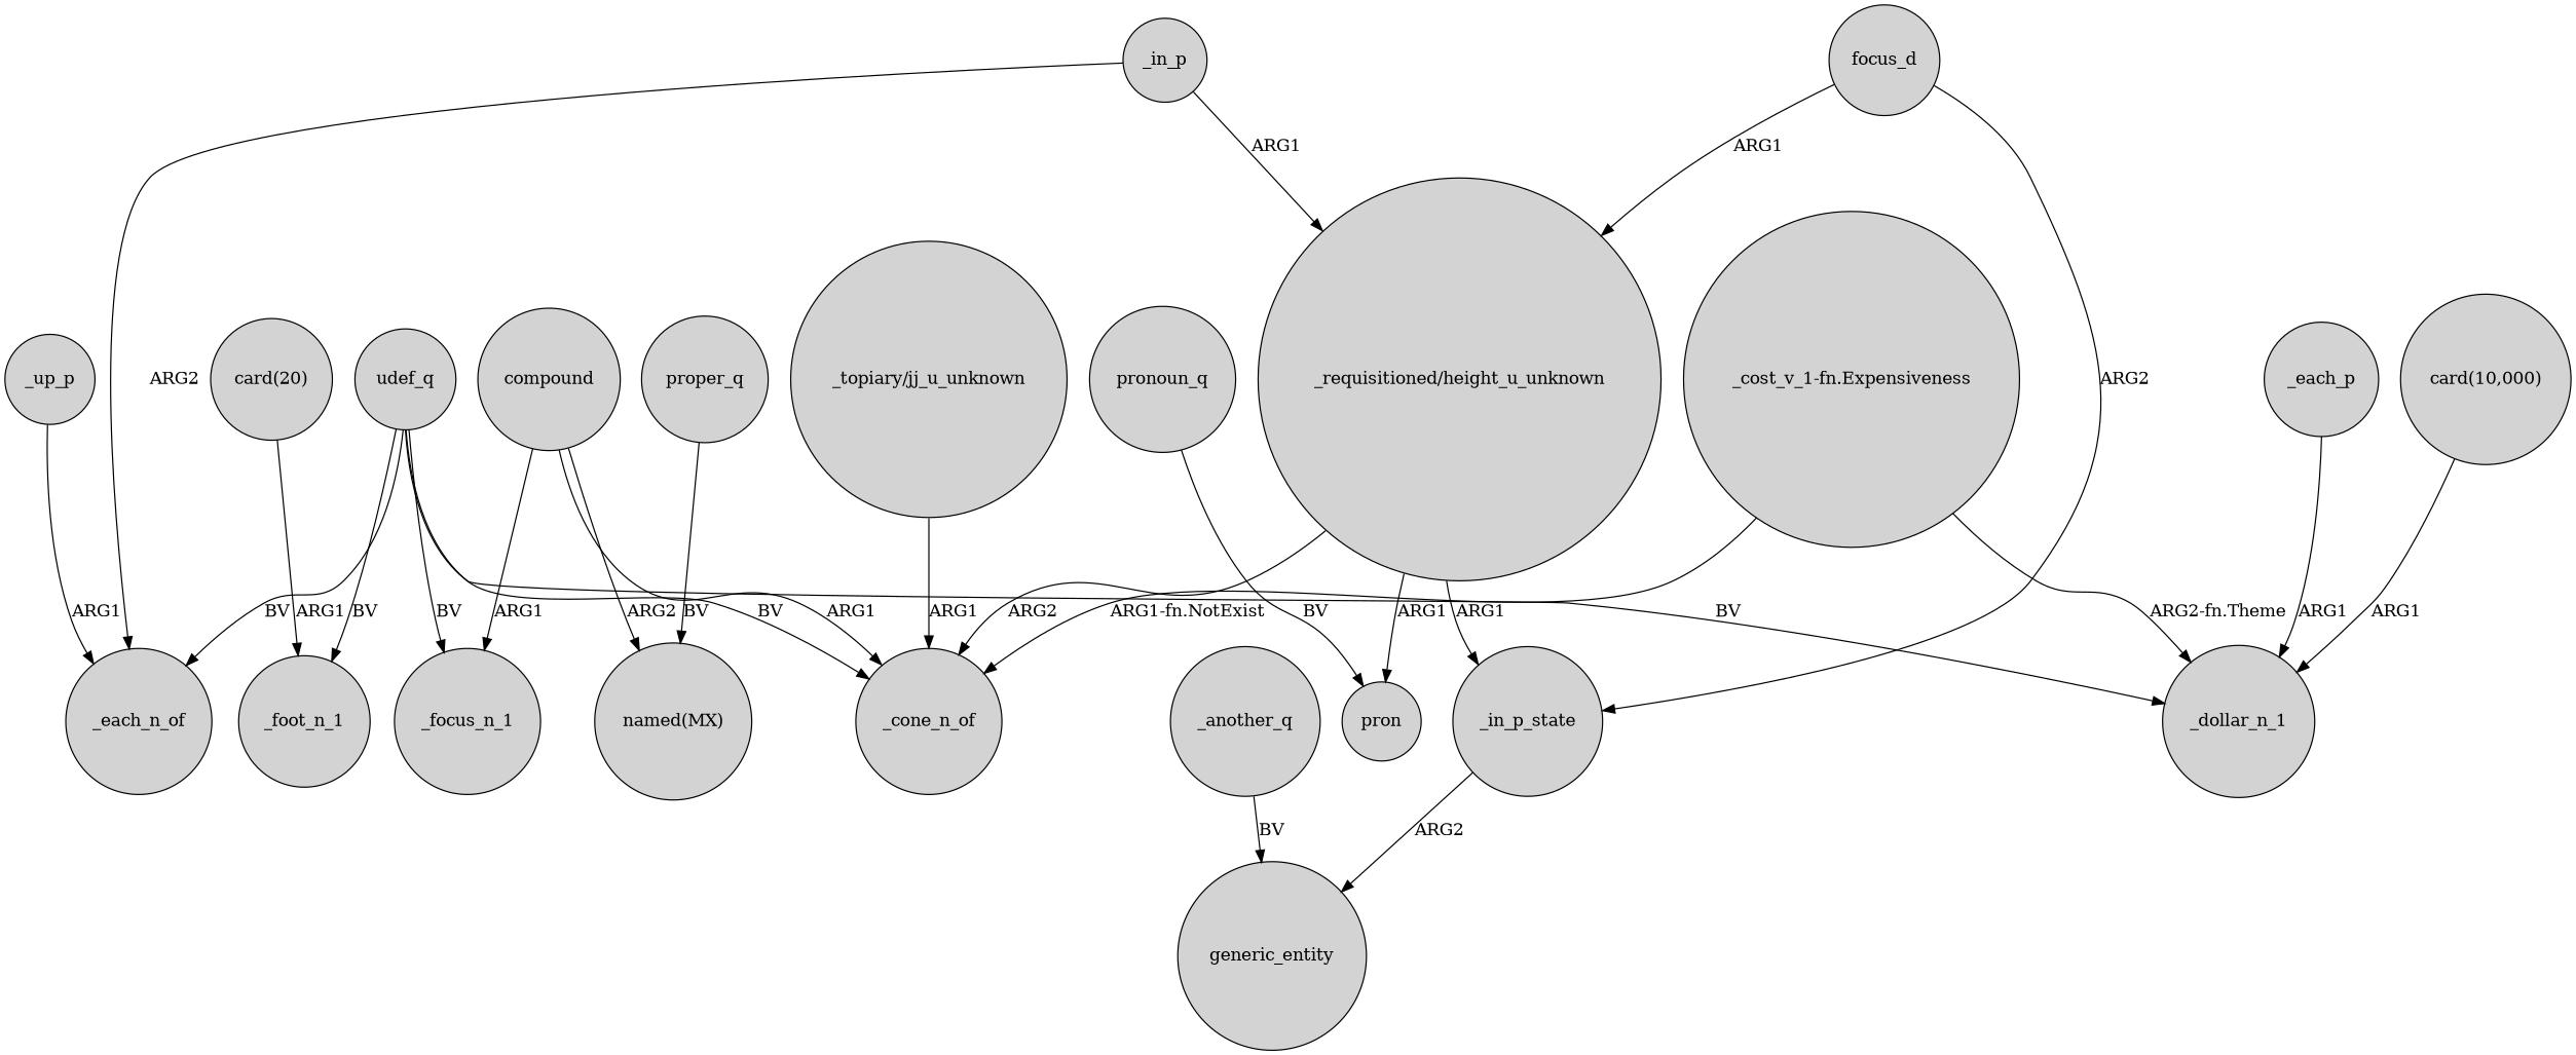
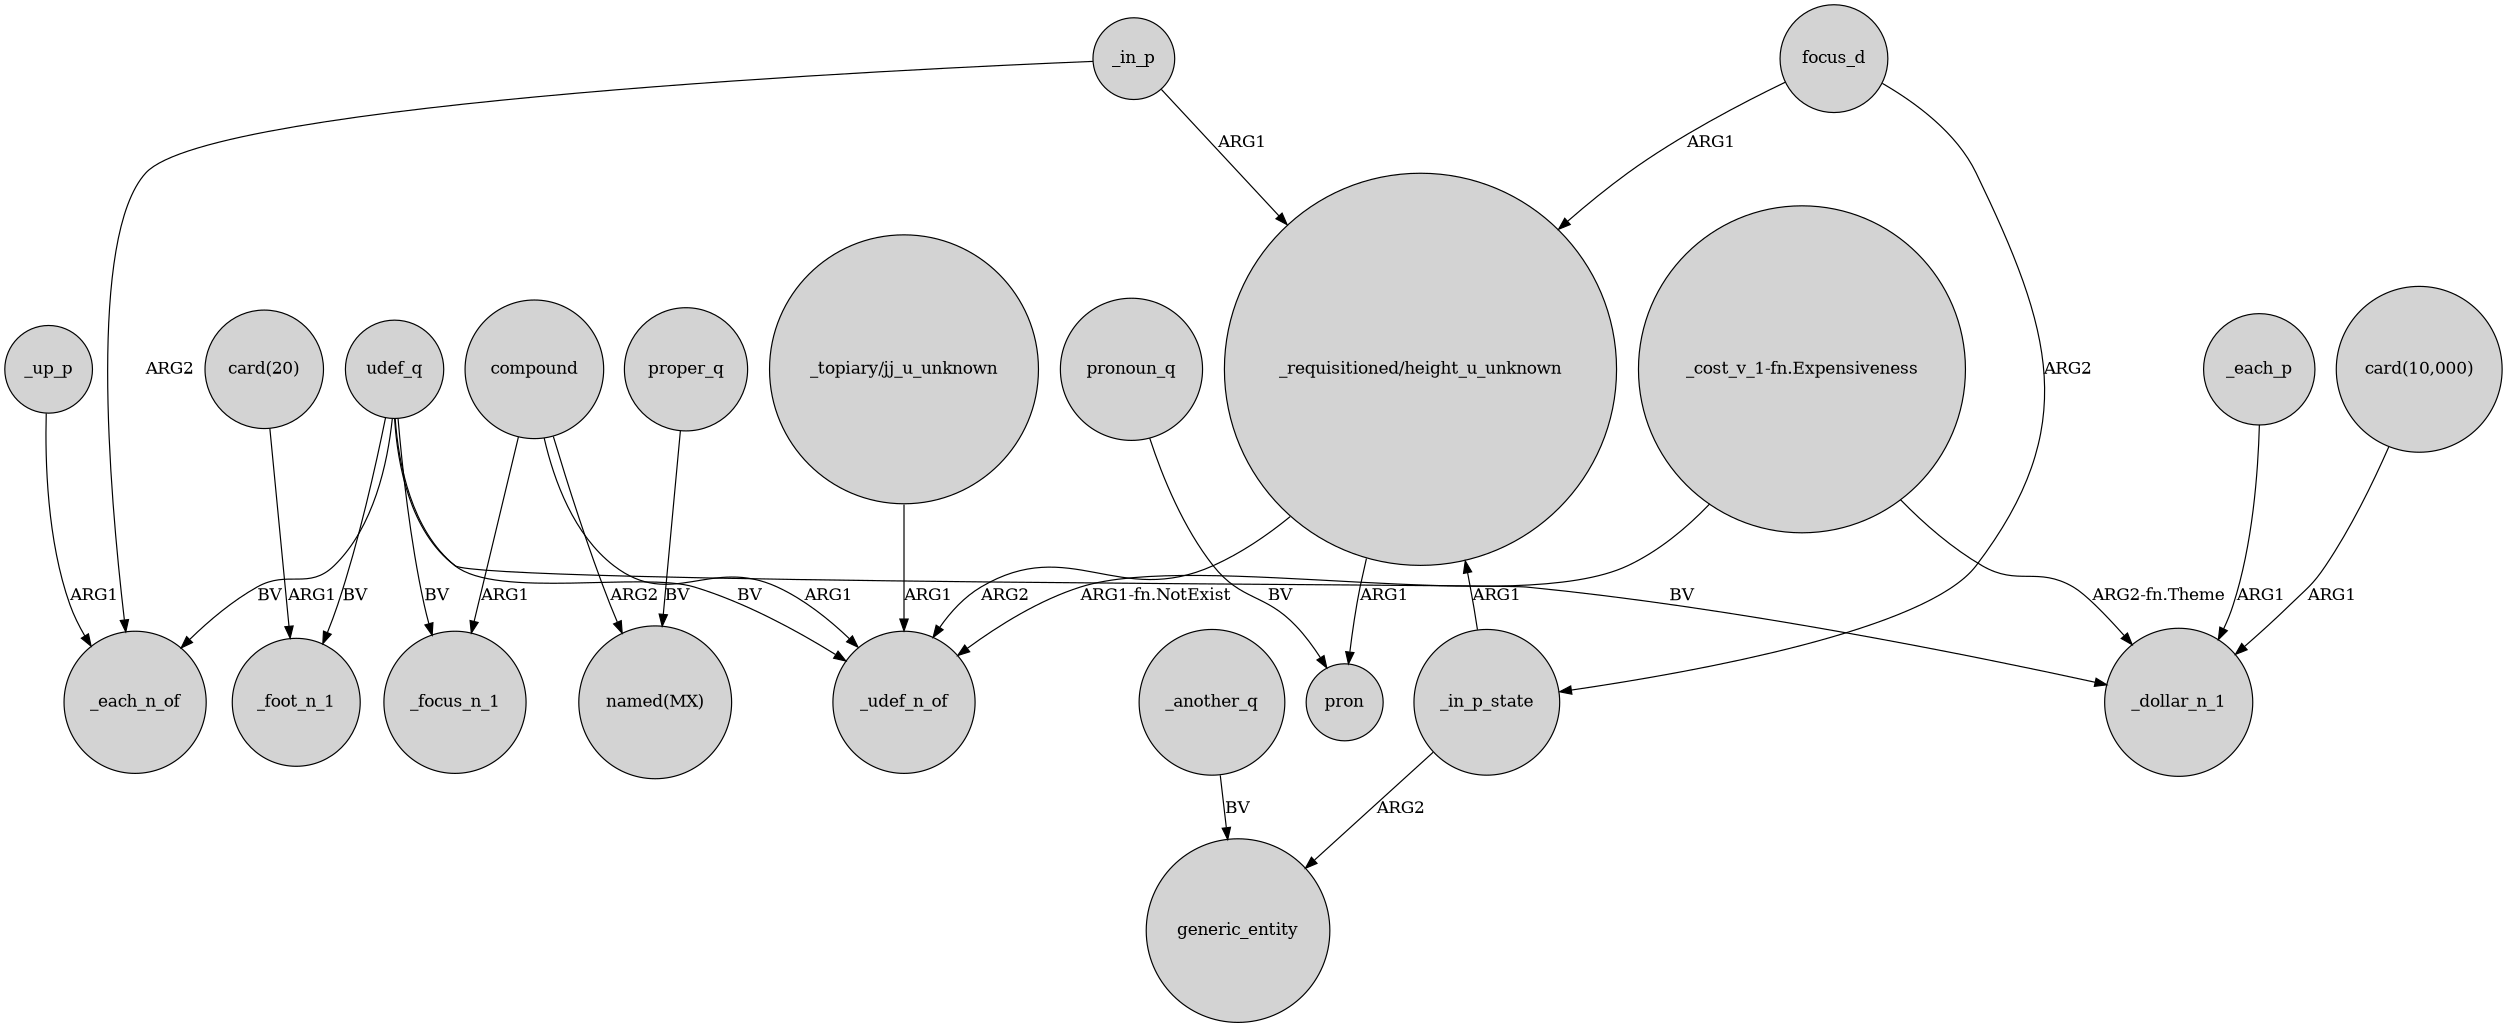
  digraph {
    node [shape=circle style=filled]
    n1 [label=_each_n_of]
    udef_q
    _foot_n_1
    n4 [label=_focus_n_1]
    _dollar_n_1
-   _cone_n_of
+   _cone_n_of [label=_udef_n_of]
    focus_d
    _in_p_state
    n9 [label="_requisitioned/height_u_unknown"]
    generic_entity
    pron
    _up_p
    _in_p
    compound
    "named(MX)"
    "card(10,000)"
    "_cost_v_1-fn.Expensiveness"
    _another_q
    pronoun_q
    proper_q
    "card(20)"
    "_topiary/jj_u_unknown"
    _each_p
    udef_q -> n1 [label=BV]
    udef_q -> _foot_n_1 [label=BV]
    udef_q -> n4 [label=BV]
    udef_q -> _dollar_n_1 [label=BV]
    udef_q -> _cone_n_of [label=BV]
    focus_d -> _in_p_state [label=ARG2]
    focus_d -> n9 [label=ARG1]
-   n9 -> _in_p_state [label=ARG1]
+   _in_p_state -> n9 [label=ARG1]
    _in_p_state -> generic_entity [label=ARG2]
    n9 -> _cone_n_of [label=ARG2]
    n9 -> pron [label=ARG1]
    _up_p -> n1 [label=ARG1]
    _in_p -> n1 [label=ARG2]
    _in_p -> n9 [label=ARG1]
    compound -> n4 [label=ARG1]
    compound -> _cone_n_of [label=ARG1]
    compound -> "named(MX)" [label=ARG2]
    "card(10,000)" -> _dollar_n_1 [label=ARG1]
    "_cost_v_1-fn.Expensiveness" -> _dollar_n_1 [label="ARG2-fn.Theme"]
    "_cost_v_1-fn.Expensiveness" -> _cone_n_of [label="ARG1-fn.NotExist"]
    _another_q -> generic_entity [label=BV]
    pronoun_q -> pron [label=BV]
    proper_q -> "named(MX)" [label=BV]
    "card(20)" -> _foot_n_1 [label=ARG1]
    "_topiary/jj_u_unknown" -> _cone_n_of [label=ARG1]
    _each_p -> _dollar_n_1 [label=ARG1]
  }
